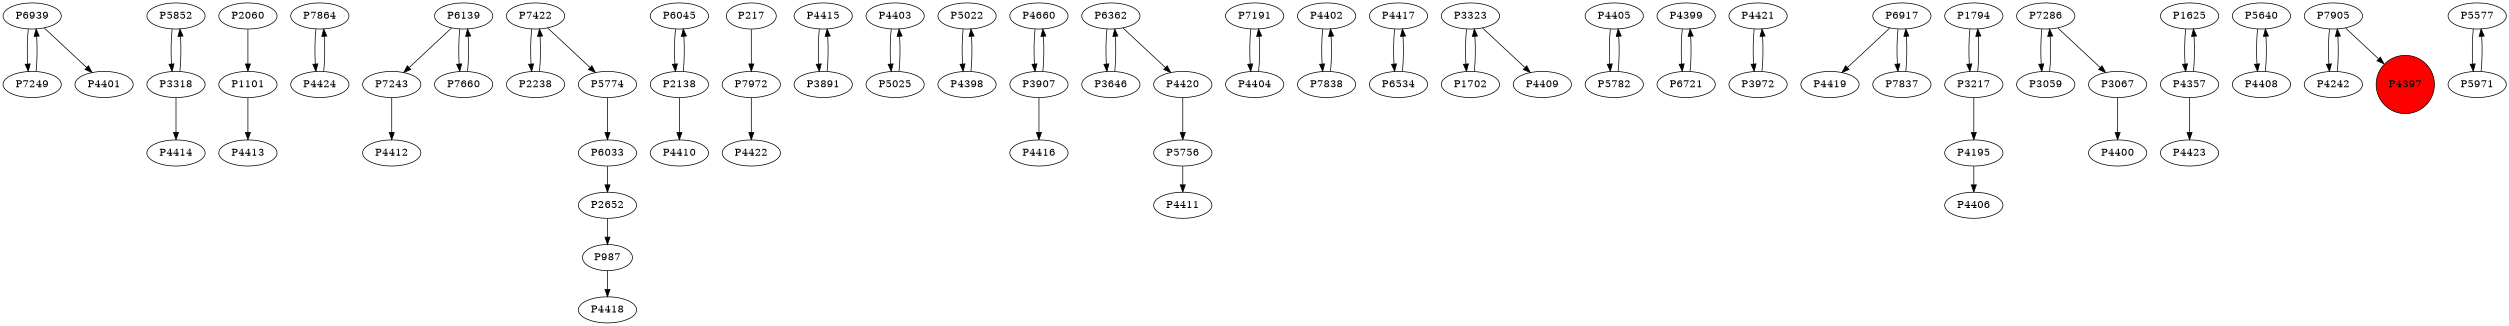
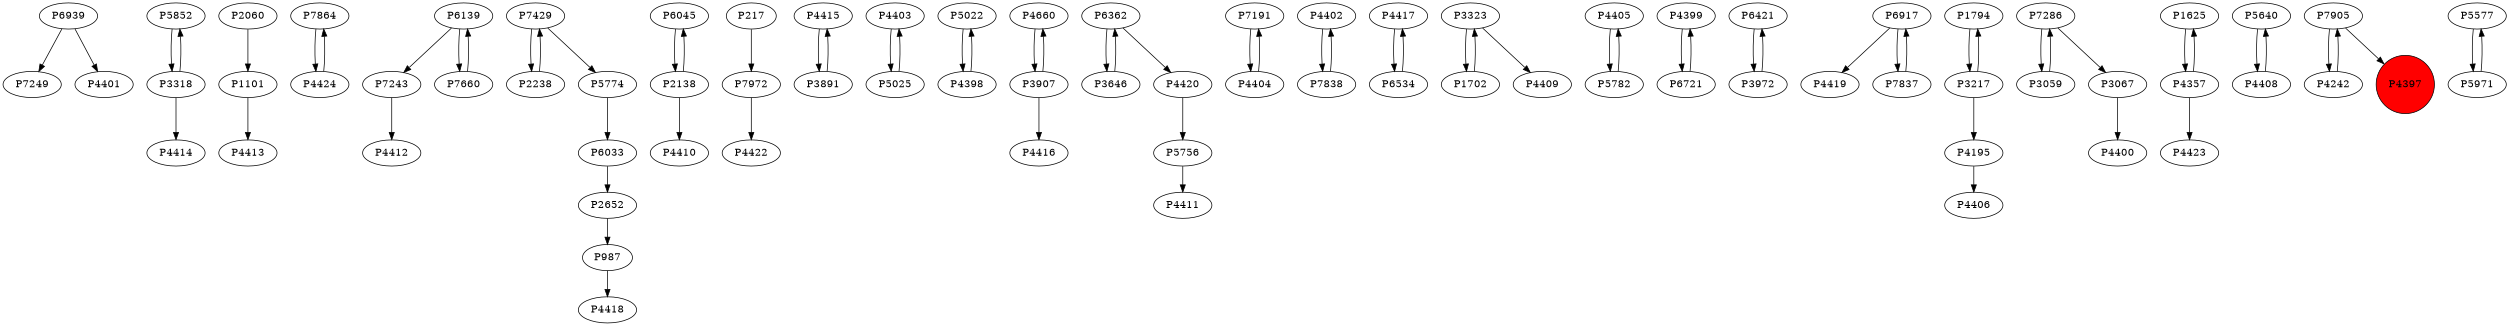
  digraph {
    P6939
    P7249
    P4401
    P5852
    P3318
    P4414
    P1101
    P4413
    P7864
    P4424
    P7243
    P4412
    P987
    P4418
    P6045
    P2138
    P4410
    P217
    P7972
    P4422
    P4415
    P3891
    P4403
    P5025
    P5022
    P4398
    P4660
    P3907
    P4416
    P5756
    P4411
    P7191
    P4404
    P6139
    P7660
    P4402
    P7838
    n38 [label=P6362]
    P3646
    P4420
    P4417
    P6534
    P3323
    P1702
    P4409
    P4405
    P5782
    P2238
-   P7422
+   P7422 [label=P7429]
    P5774
    P6033
    P4399
    P6721
-   P4421
+   P4421 [label=P6421]
    P3972
    P6917
    P4419
    P7837
    P2652
    P1794
    P3217
    P4195
    P4406
    P3067
    P4400
    P1625
    P4357
    P4423
    P5640
    P4408
    P7905
    P4242
    P4397 [fillcolor=red shape=circle style=filled]
    P3059
    P7286
    P5577
    P5971
    P2060
    P6939 -> P7249
    P6939 -> P4401
-   P7249 -> P6939
    P5852 -> P3318
    P3318 -> P5852
    P3318 -> P4414
    P1101 -> P4413
    P7864 -> P4424
    P4424 -> P7864
    P7243 -> P4412
    P987 -> P4418
    P6045 -> P2138
    P2138 -> P6045
    P2138 -> P4410
    P217 -> P7972
    P7972 -> P4422
    P4415 -> P3891
    P3891 -> P4415
    P4403 -> P5025
    P5025 -> P4403
    P5022 -> P4398
    P4398 -> P5022
    P4660 -> P3907
    P3907 -> P4660
    P3907 -> P4416
    P5756 -> P4411
    P7191 -> P4404
    P4404 -> P7191
    P6139 -> P7243
    P6139 -> P7660
    P7660 -> P6139
    P4402 -> P7838
    P7838 -> P4402
    n38 -> P3646
    n38 -> P4420
    P3646 -> n38
    P4420 -> P5756
    P4417 -> P6534
    P6534 -> P4417
    P3323 -> P1702
    P3323 -> P4409
    P1702 -> P3323
    P4405 -> P5782
    P5782 -> P4405
    P2238 -> P7422
    P7422 -> P2238
    P7422 -> P5774
    P5774 -> P6033
    P6033 -> P2652
    P4399 -> P6721
    P6721 -> P4399
    P4421 -> P3972
    P3972 -> P4421
    P6917 -> P4419
    P6917 -> P7837
    P7837 -> P6917
    P2652 -> P987
    P1794 -> P3217
    P3217 -> P1794
    P3217 -> P4195
    P4195 -> P4406
    P3067 -> P4400
    P1625 -> P4357
    P4357 -> P1625
    P4357 -> P4423
    P5640 -> P4408
    P4408 -> P5640
    P7905 -> P4242
    P7905 -> P4397
    P4242 -> P7905
    P3059 -> P7286
    P7286 -> P3067
    P7286 -> P3059
    P5577 -> P5971
    P5971 -> P5577
    P2060 -> P1101
  }
